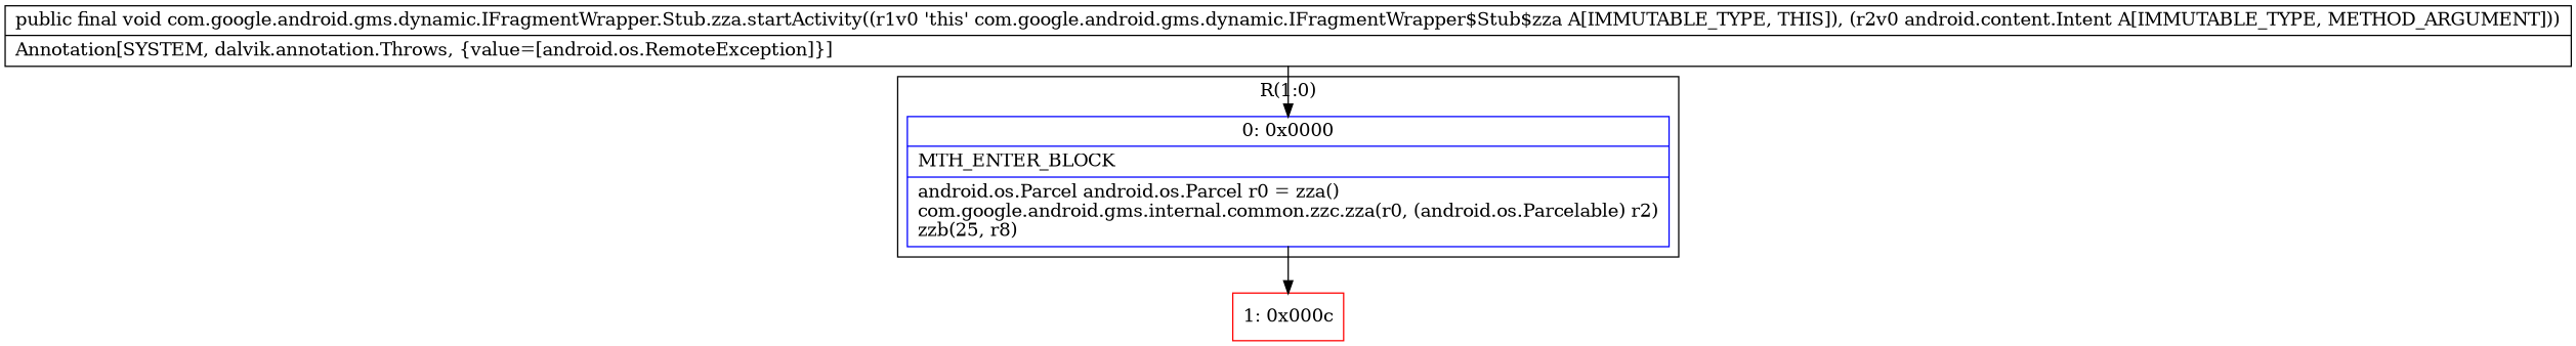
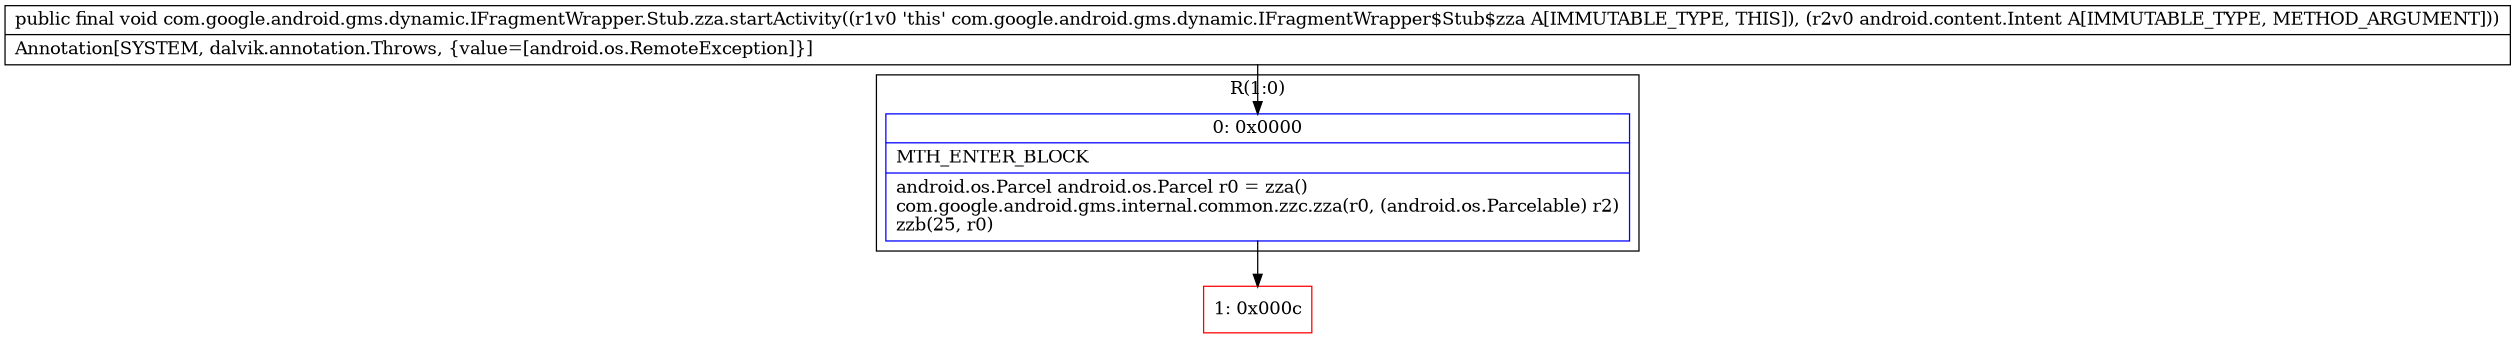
  digraph {
    node [shape=record]
-   n1 [color=blue label="{0\:\ 0x0000|MTH_ENTER_BLOCK\l|android.os.Parcel android.os.Parcel r0 = zza()\lcom.google.android.gms.internal.common.zzc.zza(r0, (android.os.Parcelable) r2)\lzzb(25, r8)\l}"]
+   n1 [color=blue label="{0\:\ 0x0000|MTH_ENTER_BLOCK\l|android.os.Parcel android.os.Parcel r0 = zza()\lcom.google.android.gms.internal.common.zzc.zza(r0, (android.os.Parcelable) r2)\lzzb(25, r0)\l}"]
    n2 [color=red label="{1\:\ 0x000c}"]
    n3 [label="{public final void com.google.android.gms.dynamic.IFragmentWrapper.Stub.zza.startActivity((r1v0 'this' com.google.android.gms.dynamic.IFragmentWrapper$Stub$zza A[IMMUTABLE_TYPE, THIS]), (r2v0 android.content.Intent A[IMMUTABLE_TYPE, METHOD_ARGUMENT]))  | Annotation[SYSTEM, dalvik.annotation.Throws, \{value=[android.os.RemoteException]\}]\l}"]
    subgraph cluster_1 {
      label="R(1:0)"
      n1
    }
    n1 -> n2
    n3 -> n1
  }
